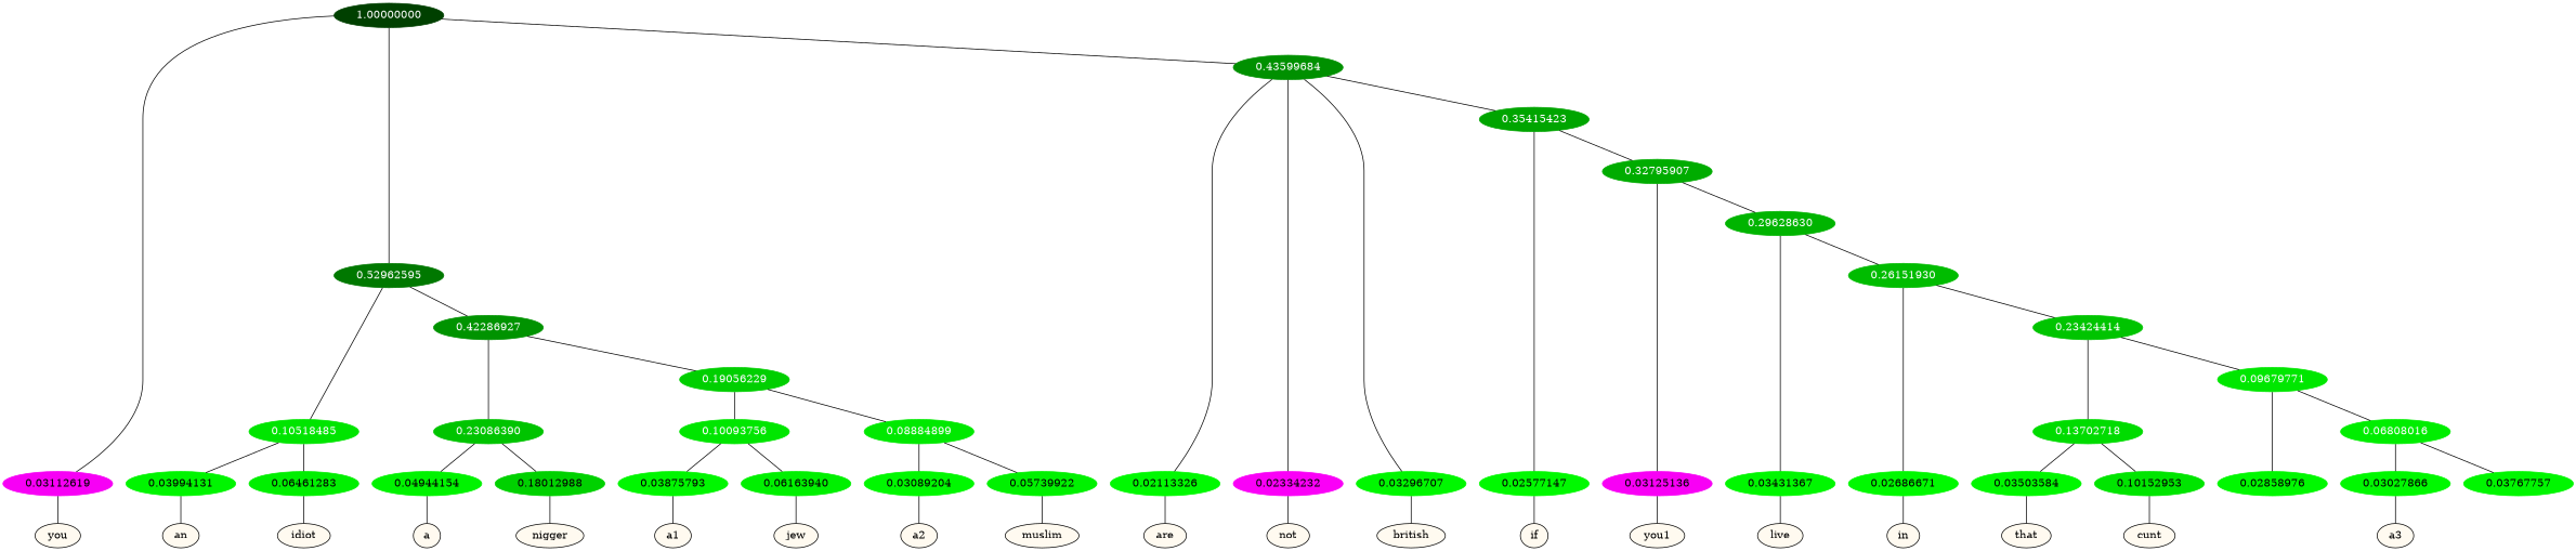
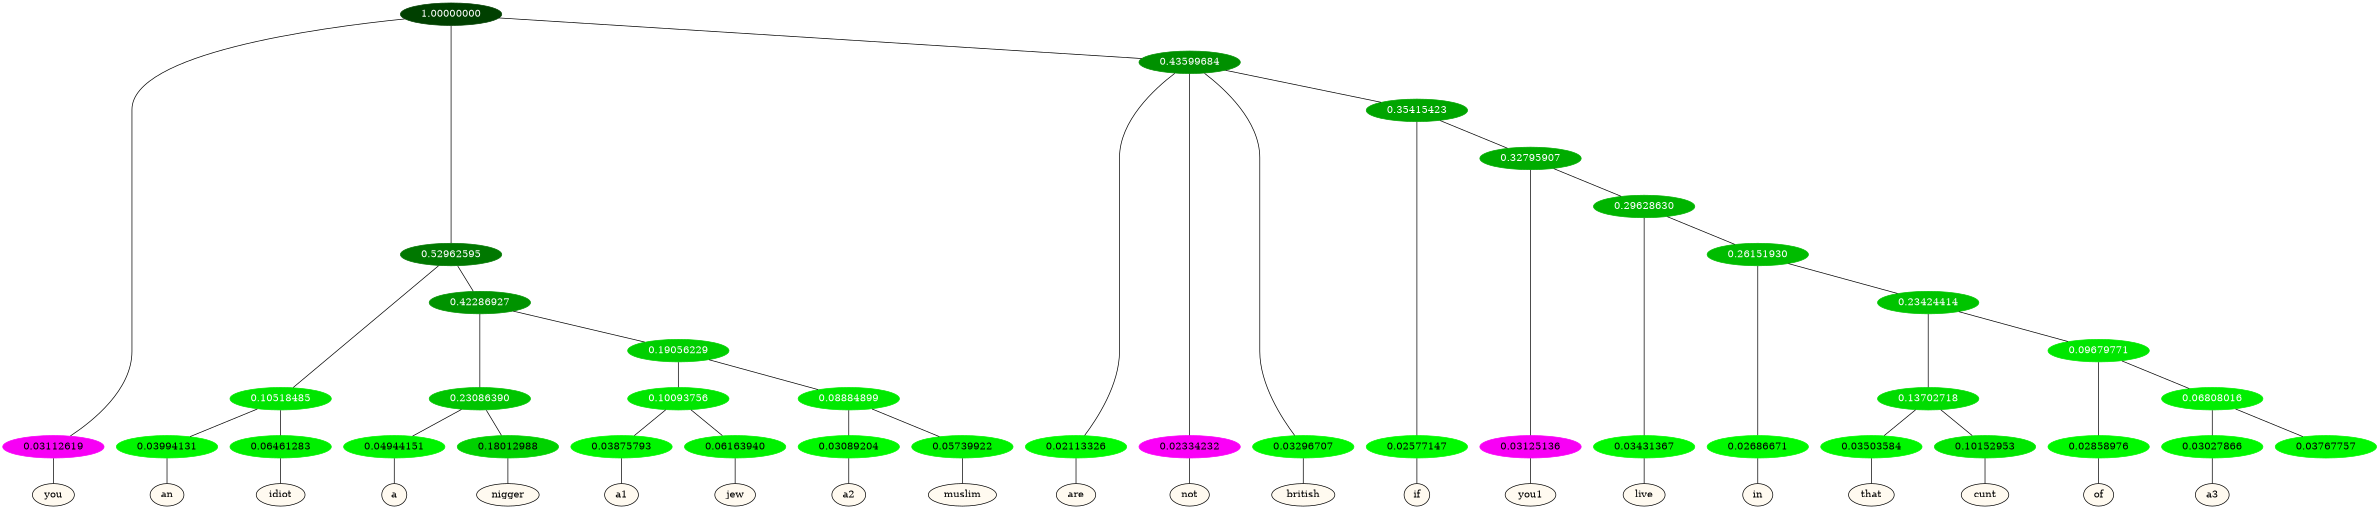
  graph {
    node [color=black format=png nodesep=0.001 ordering=out overlap_scaling=0.01 ranksep=0.001 style=filled fontcolor=black]
    n1 [fillcolor=floralwhite height=0.15 label=an style="filled,solid" width=0.15 fontcolor=""]
    n2 [fillcolor=floralwhite height=0.15 label=idiot style="filled,solid" width=0.15 fontcolor=""]
    n3 [fillcolor=floralwhite height=0.15 label=a style="filled,solid" width=0.15 fontcolor=""]
    n4 [fillcolor=floralwhite height=0.15 label=nigger style="filled,solid" width=0.15 fontcolor=""]
    n5 [fillcolor=floralwhite height=0.15 label=a1 style="filled,solid" width=0.15 fontcolor=""]
    n6 [fillcolor=floralwhite height=0.15 label=jew style="filled,solid" width=0.15 fontcolor=""]
    n7 [fillcolor=floralwhite height=0.15 label=a2 style="filled,solid" width=0.15 fontcolor=""]
    n8 [fillcolor=floralwhite height=0.15 label=muslim style="filled,solid" width=0.15 fontcolor=""]
    n9 [fillcolor=floralwhite height=0.15 label=you style="filled,solid" width=0.15 fontcolor=""]
    n10 [fillcolor=floralwhite height=0.15 label=are style="filled,solid" width=0.15 fontcolor=""]
    n11 [fillcolor=floralwhite height=0.15 label=not style="filled,solid" width=0.15 fontcolor=""]
    n12 [fillcolor=floralwhite height=0.15 label=british style="filled,solid" width=0.15 fontcolor=""]
    n13 [fillcolor=floralwhite height=0.15 label=if style="filled,solid" width=0.15 fontcolor=""]
    n14 [fillcolor=floralwhite height=0.15 label=you1 style="filled,solid" width=0.15 fontcolor=""]
    n15 [fillcolor=floralwhite height=0.15 label=live style="filled,solid" width=0.15 fontcolor=""]
    n16 [fillcolor=floralwhite height=0.15 label=in style="filled,solid" width=0.15 fontcolor=""]
    n17 [fillcolor=floralwhite height=0.15 label=that style="filled,solid" width=0.15 fontcolor=""]
    n18 [fillcolor=floralwhite height=0.15 label=cunt style="filled,solid" width=0.15 fontcolor=""]
+   n19 [fillcolor=floralwhite height=0.15 label=of style="filled,solid" width=0.15 fontcolor=""]
    n20 [fillcolor=floralwhite height=0.15 label=a3 style="filled,solid" width=0.15 fontcolor=""]
    n21 [color="0.334 1.000 0.960" height=0.15 label=0.03994131 width=0.15]
    n22 [color="0.334 1.000 0.935" height=0.15 label=0.06461283 width=0.15]
-   n23 [color="0.334 1.000 0.951" height=0.15 label=0.04944154 width=0.15]
+   n23 [color="0.334 1.000 0.951" height=0.15 label=0.04944151 width=0.15]
    n24 [color="0.334 1.000 0.820" height=0.15 label=0.18012988 width=0.15]
    n25 [color="0.334 1.000 0.961" height=0.15 label=0.03875793 width=0.15]
    n26 [color="0.334 1.000 0.938" height=0.15 label=0.06163940 width=0.15]
    n27 [color="0.334 1.000 0.969" height=0.15 label=0.03089204 width=0.15]
    n28 [color="0.334 1.000 0.943" height=0.15 label=0.05739922 width=0.15]
    n29 [color="0.835 1.000 0.967" height=0.15 label=0.03112619 width=0.15]
    n30 [color="0.334 1.000 0.975" height=0.15 label=0.02113326 width=0.15]
    n31 [color="0.835 1.000 0.977" height=0.15 label=0.02334232 width=0.15]
    n32 [color="0.334 1.000 0.967" height=0.15 label=0.03296707 width=0.15]
    n33 [color="0.334 1.000 0.974" height=0.15 label=0.02577147 width=0.15]
    n34 [color="0.835 1.000 0.969" height=0.15 label=0.03125136 width=0.15]
    n35 [color="0.334 1.000 0.966" height=0.15 label=0.03431367 width=0.15]
    n36 [color="0.334 1.000 0.973" height=0.15 label=0.02686671 width=0.15]
    n37 [color="0.334 1.000 0.965" height=0.15 label=0.03503584 width=0.15]
    n38 [color="0.334 1.000 0.898" height=0.15 label=0.10152953 width=0.15]
    n39 [color="0.334 1.000 0.971" height=0.15 label=0.02858976 width=0.15]
    n40 [color="0.334 1.000 0.970" height=0.15 label=0.03027866 width=0.15]
    n41 [color="0.334 1.000 0.962" height=0.15 label=0.03767757 width=0.15]
    n42 [color="0.334 1.000 0.250" fontcolor=grey99 height=0.15 label=1.00000000 width=0.15]
    n43 [color="0.334 1.000 0.470" fontcolor=grey99 height=0.15 label=0.52962595 width=0.15]
    n44 [color="0.334 1.000 0.564" fontcolor=grey99 height=0.15 label=0.43599684 width=0.15]
    n45 [color="0.334 1.000 0.895" fontcolor=grey99 height=0.15 label=0.10518485 width=0.15]
    n46 [color="0.334 1.000 0.577" fontcolor=grey99 height=0.15 label=0.42286927 width=0.15]
    n47 [color="0.334 1.000 0.646" fontcolor=grey99 height=0.15 label=0.35415423 width=0.15]
    n48 [color="0.334 1.000 0.769" fontcolor=grey99 height=0.15 label=0.23086390 width=0.15]
    n49 [color="0.334 1.000 0.809" fontcolor=grey99 height=0.15 label=0.19056229 width=0.15]
    n50 [color="0.334 1.000 0.672" fontcolor=grey99 height=0.15 label=0.32795907 width=0.15]
    n51 [color="0.334 1.000 0.899" fontcolor=grey99 height=0.15 label=0.10093756 width=0.15]
    n52 [color="0.334 1.000 0.911" fontcolor=grey99 height=0.15 label=0.08884899 width=0.15]
    n53 [color="0.334 1.000 0.704" fontcolor=grey99 height=0.15 label=0.29628630 width=0.15]
    n54 [color="0.334 1.000 0.738" fontcolor=grey99 height=0.15 label=0.26151930 width=0.15]
    n55 [color="0.334 1.000 0.766" fontcolor=grey99 height=0.15 label=0.23424414 width=0.15]
    n56 [color="0.334 1.000 0.863" fontcolor=grey99 height=0.15 label=0.13702718 width=0.15]
    n57 [color="0.334 1.000 0.903" fontcolor=grey99 height=0.15 label=0.09679771 width=0.15]
    n58 [color="0.334 1.000 0.932" fontcolor=grey99 height=0.15 label=0.06808016 width=0.15]
    subgraph sub_1 {
      rank=same
      n1
      n2
      n3
      n4
      n5
      n6
      n7
      n8
      n9
      n10
      n11
      n12
      n13
      n14
      n15
      n16
      n17
      n18
+     n19
      n20
    }
    subgraph sub_2 {
      rank=same
      n21
      n22
      n23
      n24
      n25
      n26
      n27
      n28
      n29
      n30
      n31
      n32
      n33
      n34
      n35
      n36
      n37
      n38
      n39
      n40
      n41
    }
    n21 -- n1
    n22 -- n2
    n23 -- n3
    n24 -- n4
    n25 -- n5
    n26 -- n6
    n27 -- n7
    n28 -- n8
    n29 -- n9
    n30 -- n10
    n31 -- n11
    n32 -- n12
    n33 -- n13
    n34 -- n14
    n35 -- n15
    n36 -- n16
    n37 -- n17
    n38 -- n18
+   n39 -- n19
    n40 -- n20
    n42 -- n29
    n42 -- n43
    n42 -- n44
    n43 -- n45
    n43 -- n46
    n44 -- n30
    n44 -- n31
    n44 -- n32
    n44 -- n47
    n45 -- n21
    n45 -- n22
    n46 -- n48
    n46 -- n49
    n47 -- n33
    n47 -- n50
    n48 -- n23
    n48 -- n24
    n49 -- n51
    n49 -- n52
    n50 -- n34
    n50 -- n53
    n51 -- n25
    n51 -- n26
    n52 -- n27
    n52 -- n28
    n53 -- n35
    n53 -- n54
    n54 -- n36
    n54 -- n55
    n55 -- n56
    n55 -- n57
    n56 -- n37
    n56 -- n38
    n57 -- n39
    n57 -- n58
    n58 -- n40
    n58 -- n41
  }
